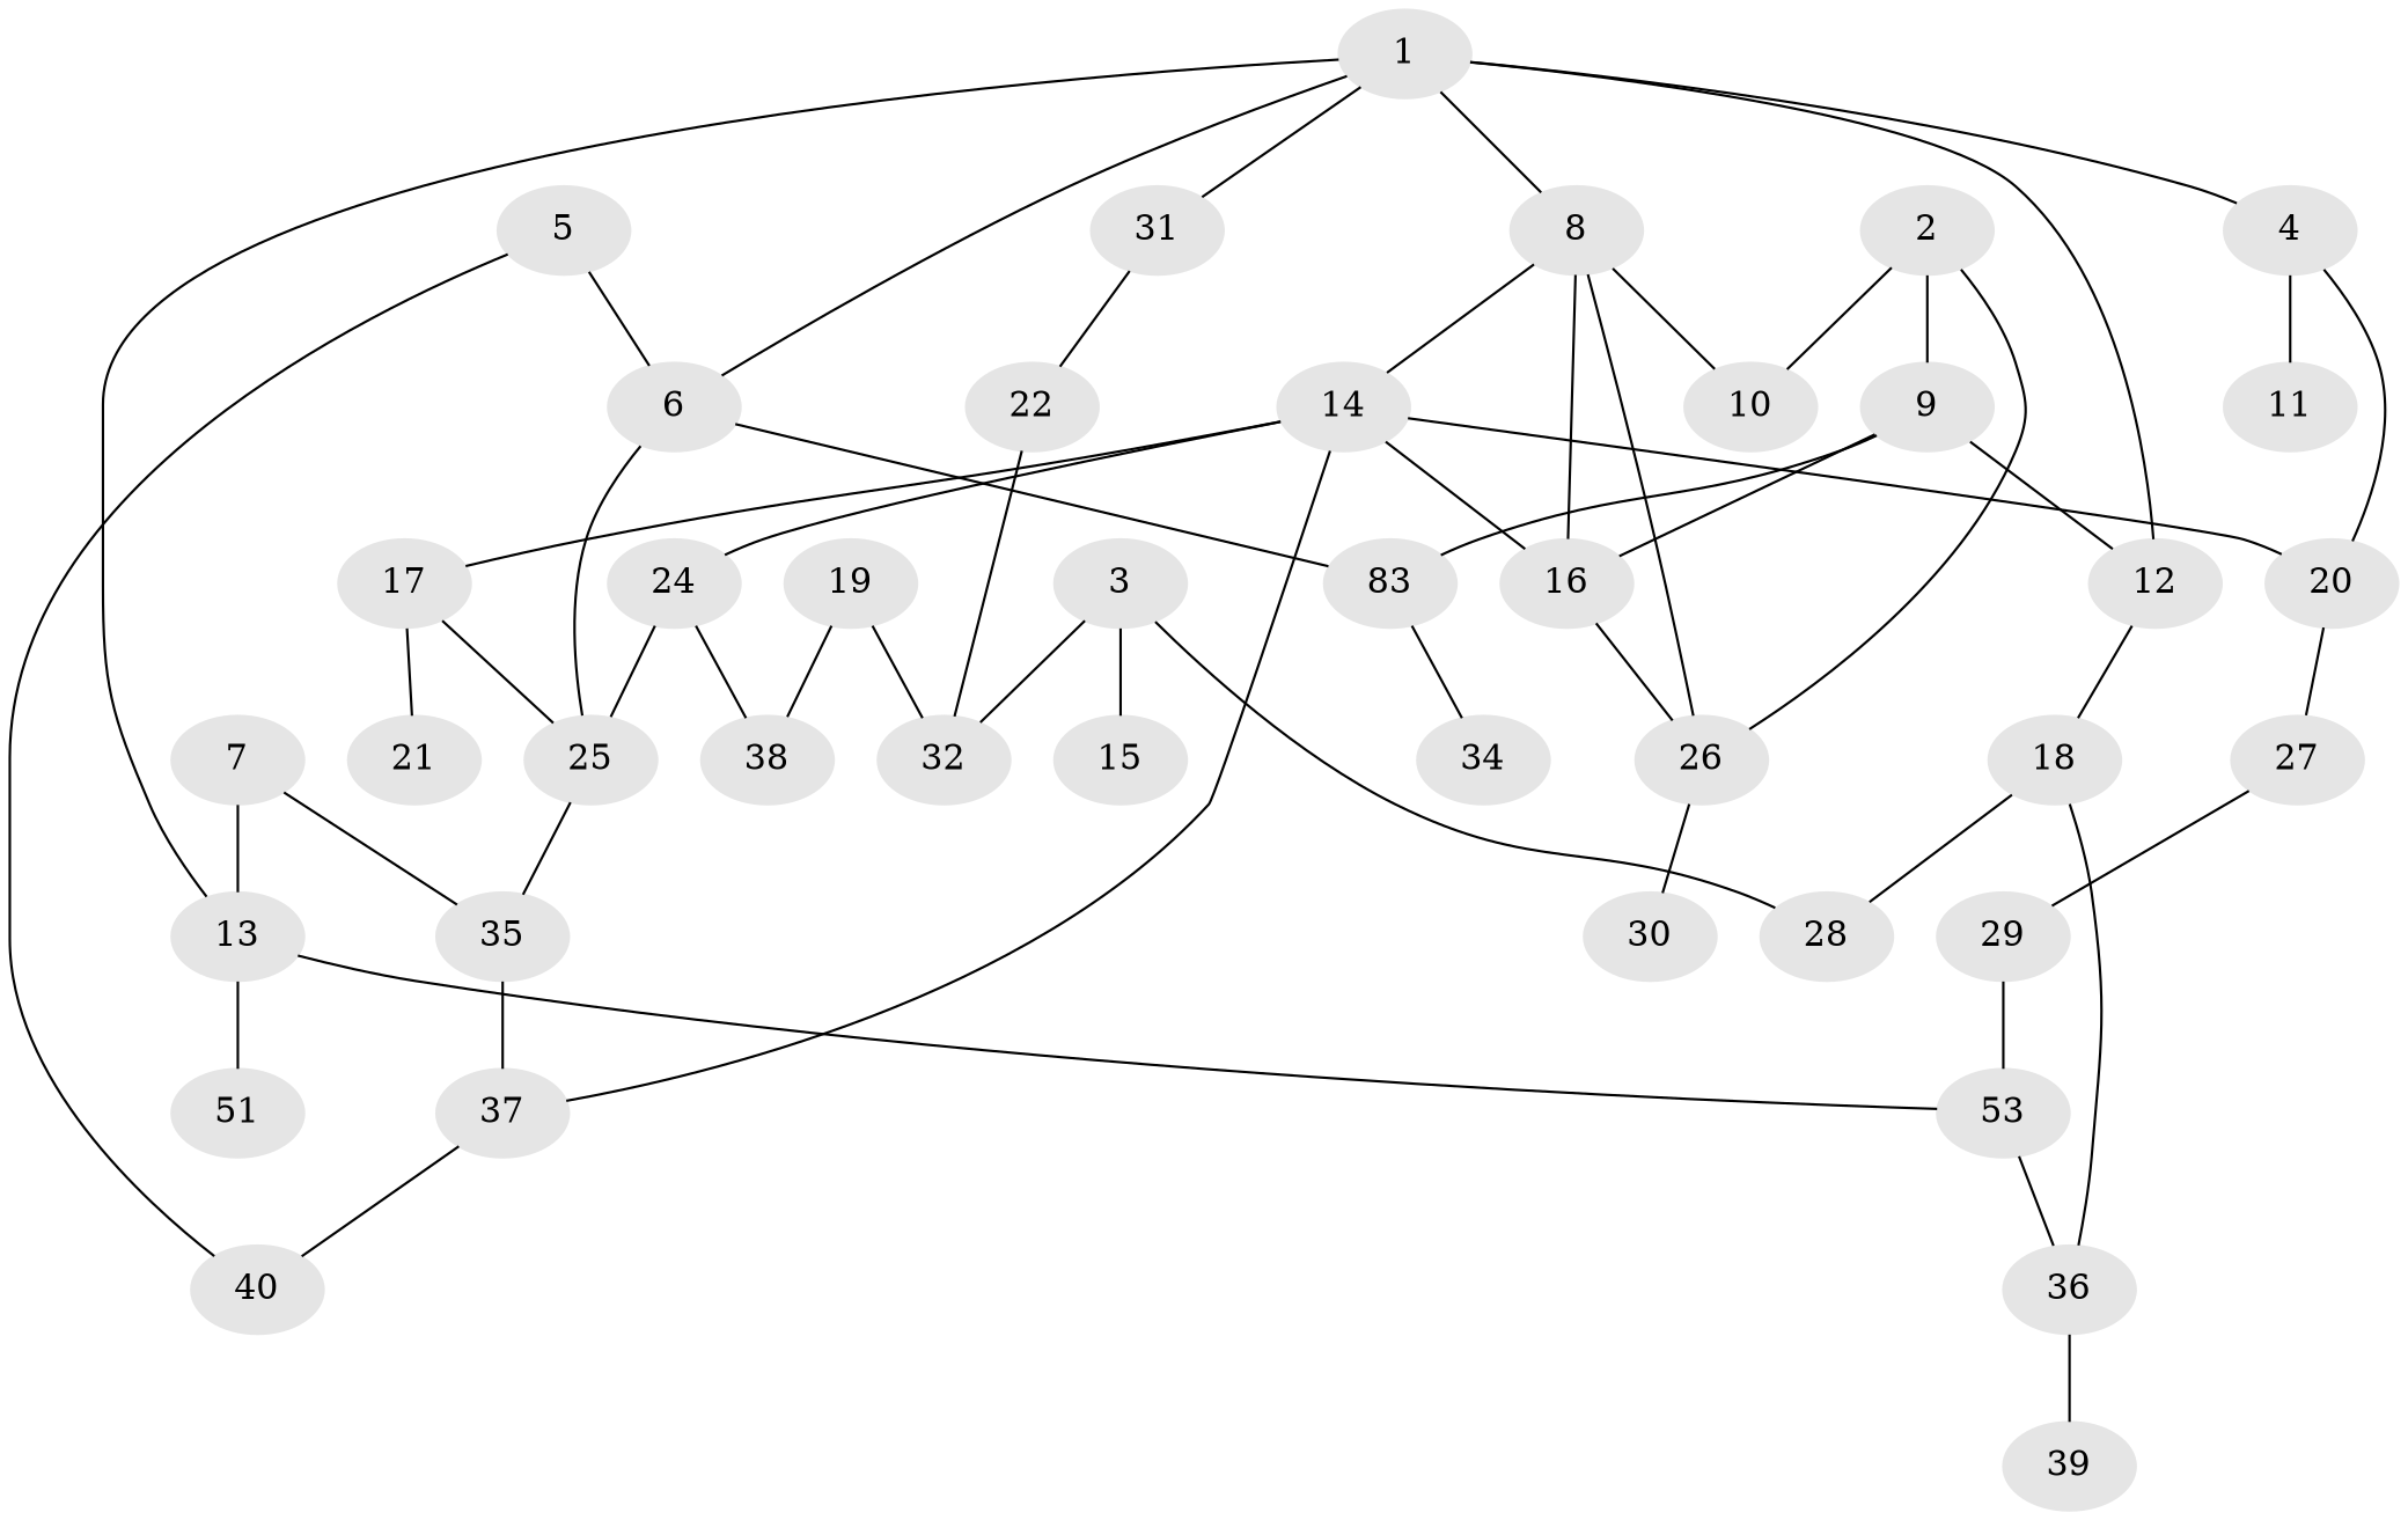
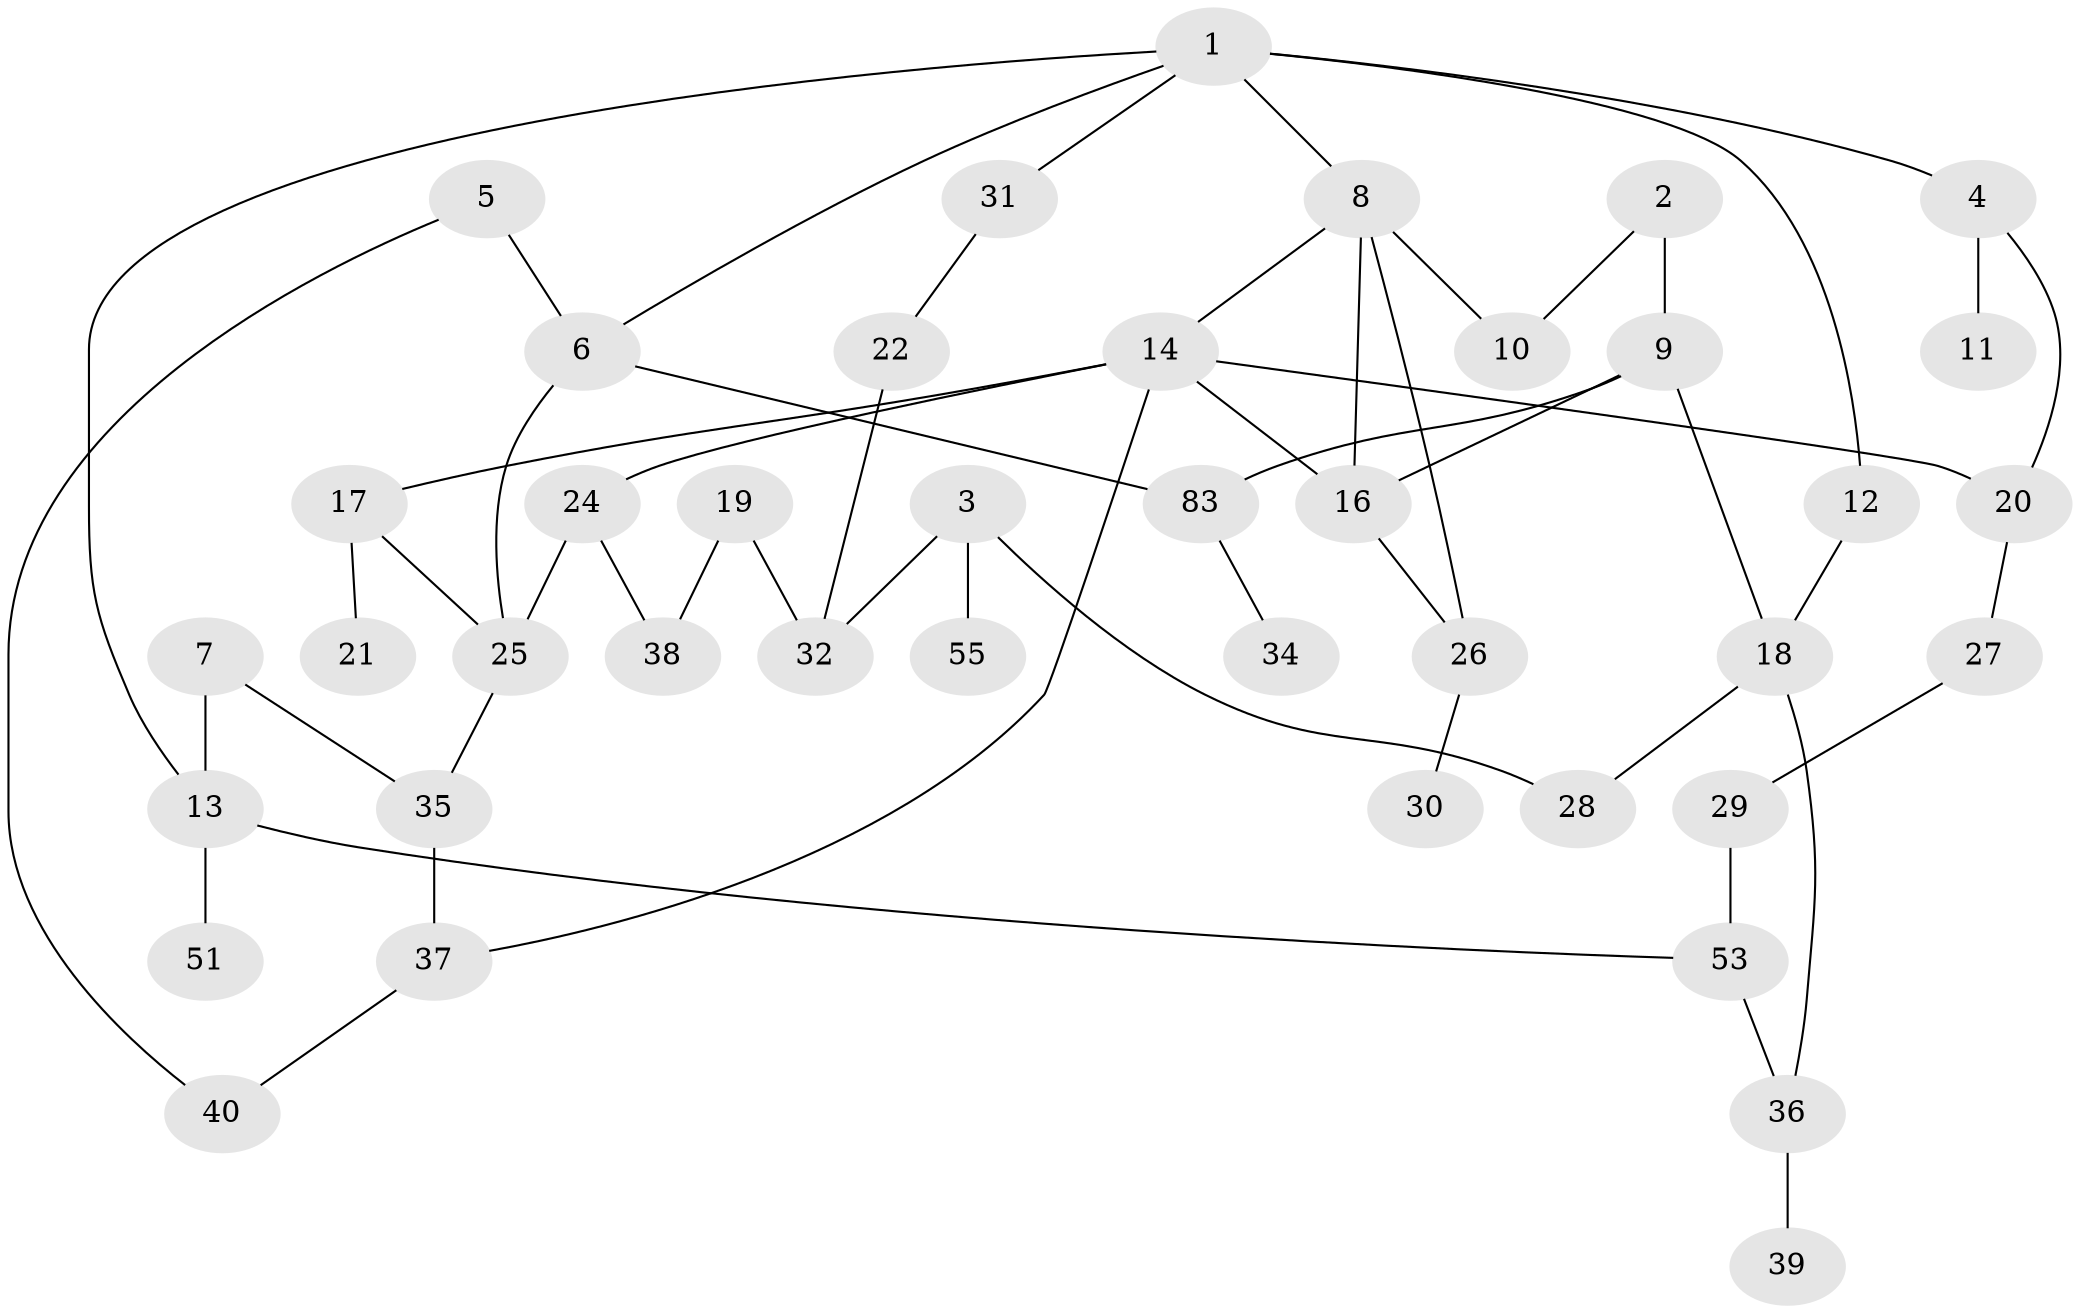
  graph {
    node [color=gray90 style=filled]
    edge [weight=1.0]
    1
    4
    6
    8
    12
    13
    31
    11
    20
    n10 [label=83]
    25
    10
    26
    14
    16
    18
    n17 [label=53]
    n18 [label=51]
    22
    2
    9
    30
    3
-   15
+   15 [label=55]
    28
    32
    27
    5
    40
    34
    35
    7
    37
    17
    24
    36
    21
    38
    39
    19
    29
    1 -- 4
    1 -- 6
    1 -- 8
    1 -- 12
    1 -- 13
    1 -- 31
    4 -- 11
    4 -- 20
    6 -- n10
    6 -- 25
    8 -- 10
    8 -- 26 [weight=2.0]
    8 -- 14
    8 -- 16
    12 -- 18
    13 -- n17
    13 -- n18
    31 -- 22
    20 -- 27
    n10 -- 34
    25 -- 35
    26 -- 30
    14 -- 20
    14 -- 16
    14 -- 37
    14 -- 17
    14 -- 24
    16 -- 26
    18 -- 28
    18 -- 36
    n17 -- 36
    22 -- 32
    2 -- 10
-   2 -- 26
    2 -- 9
-   9 -- 12
+   9 -- 18
    9 -- n10
    9 -- 16
    3 -- 15
    3 -- 28
    3 -- 32
    27 -- 29
    5 -- 6
    5 -- 40
    35 -- 37
    7 -- 13
    7 -- 35
    37 -- 40
    17 -- 25
    17 -- 21
    24 -- 25
    24 -- 38
    36 -- 39
    19 -- 32
    19 -- 38
    29 -- n17
  }
